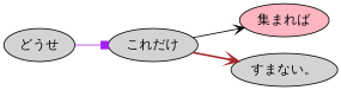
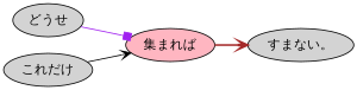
  digraph {
    rankdir=LR
    node [fillcolor=lightgrey style=filled]
    edge [arrowhead=vee style=solid]
    n1 [label="どうせ"]
    n2 [fillcolor=lightpink label="集まれば"]
    n3 [label="すまない。"]
    n4 [label="これだけ"]
-   n1 -> n4 [arrowhead=box color=purple]
-   n4 -> n3 [color=brown style=bold]
+   n1 -> n2 [arrowhead=box color=purple]
+   n2 -> n3 [color=brown style=bold]
    n4 -> n2 [color=black]
  }
